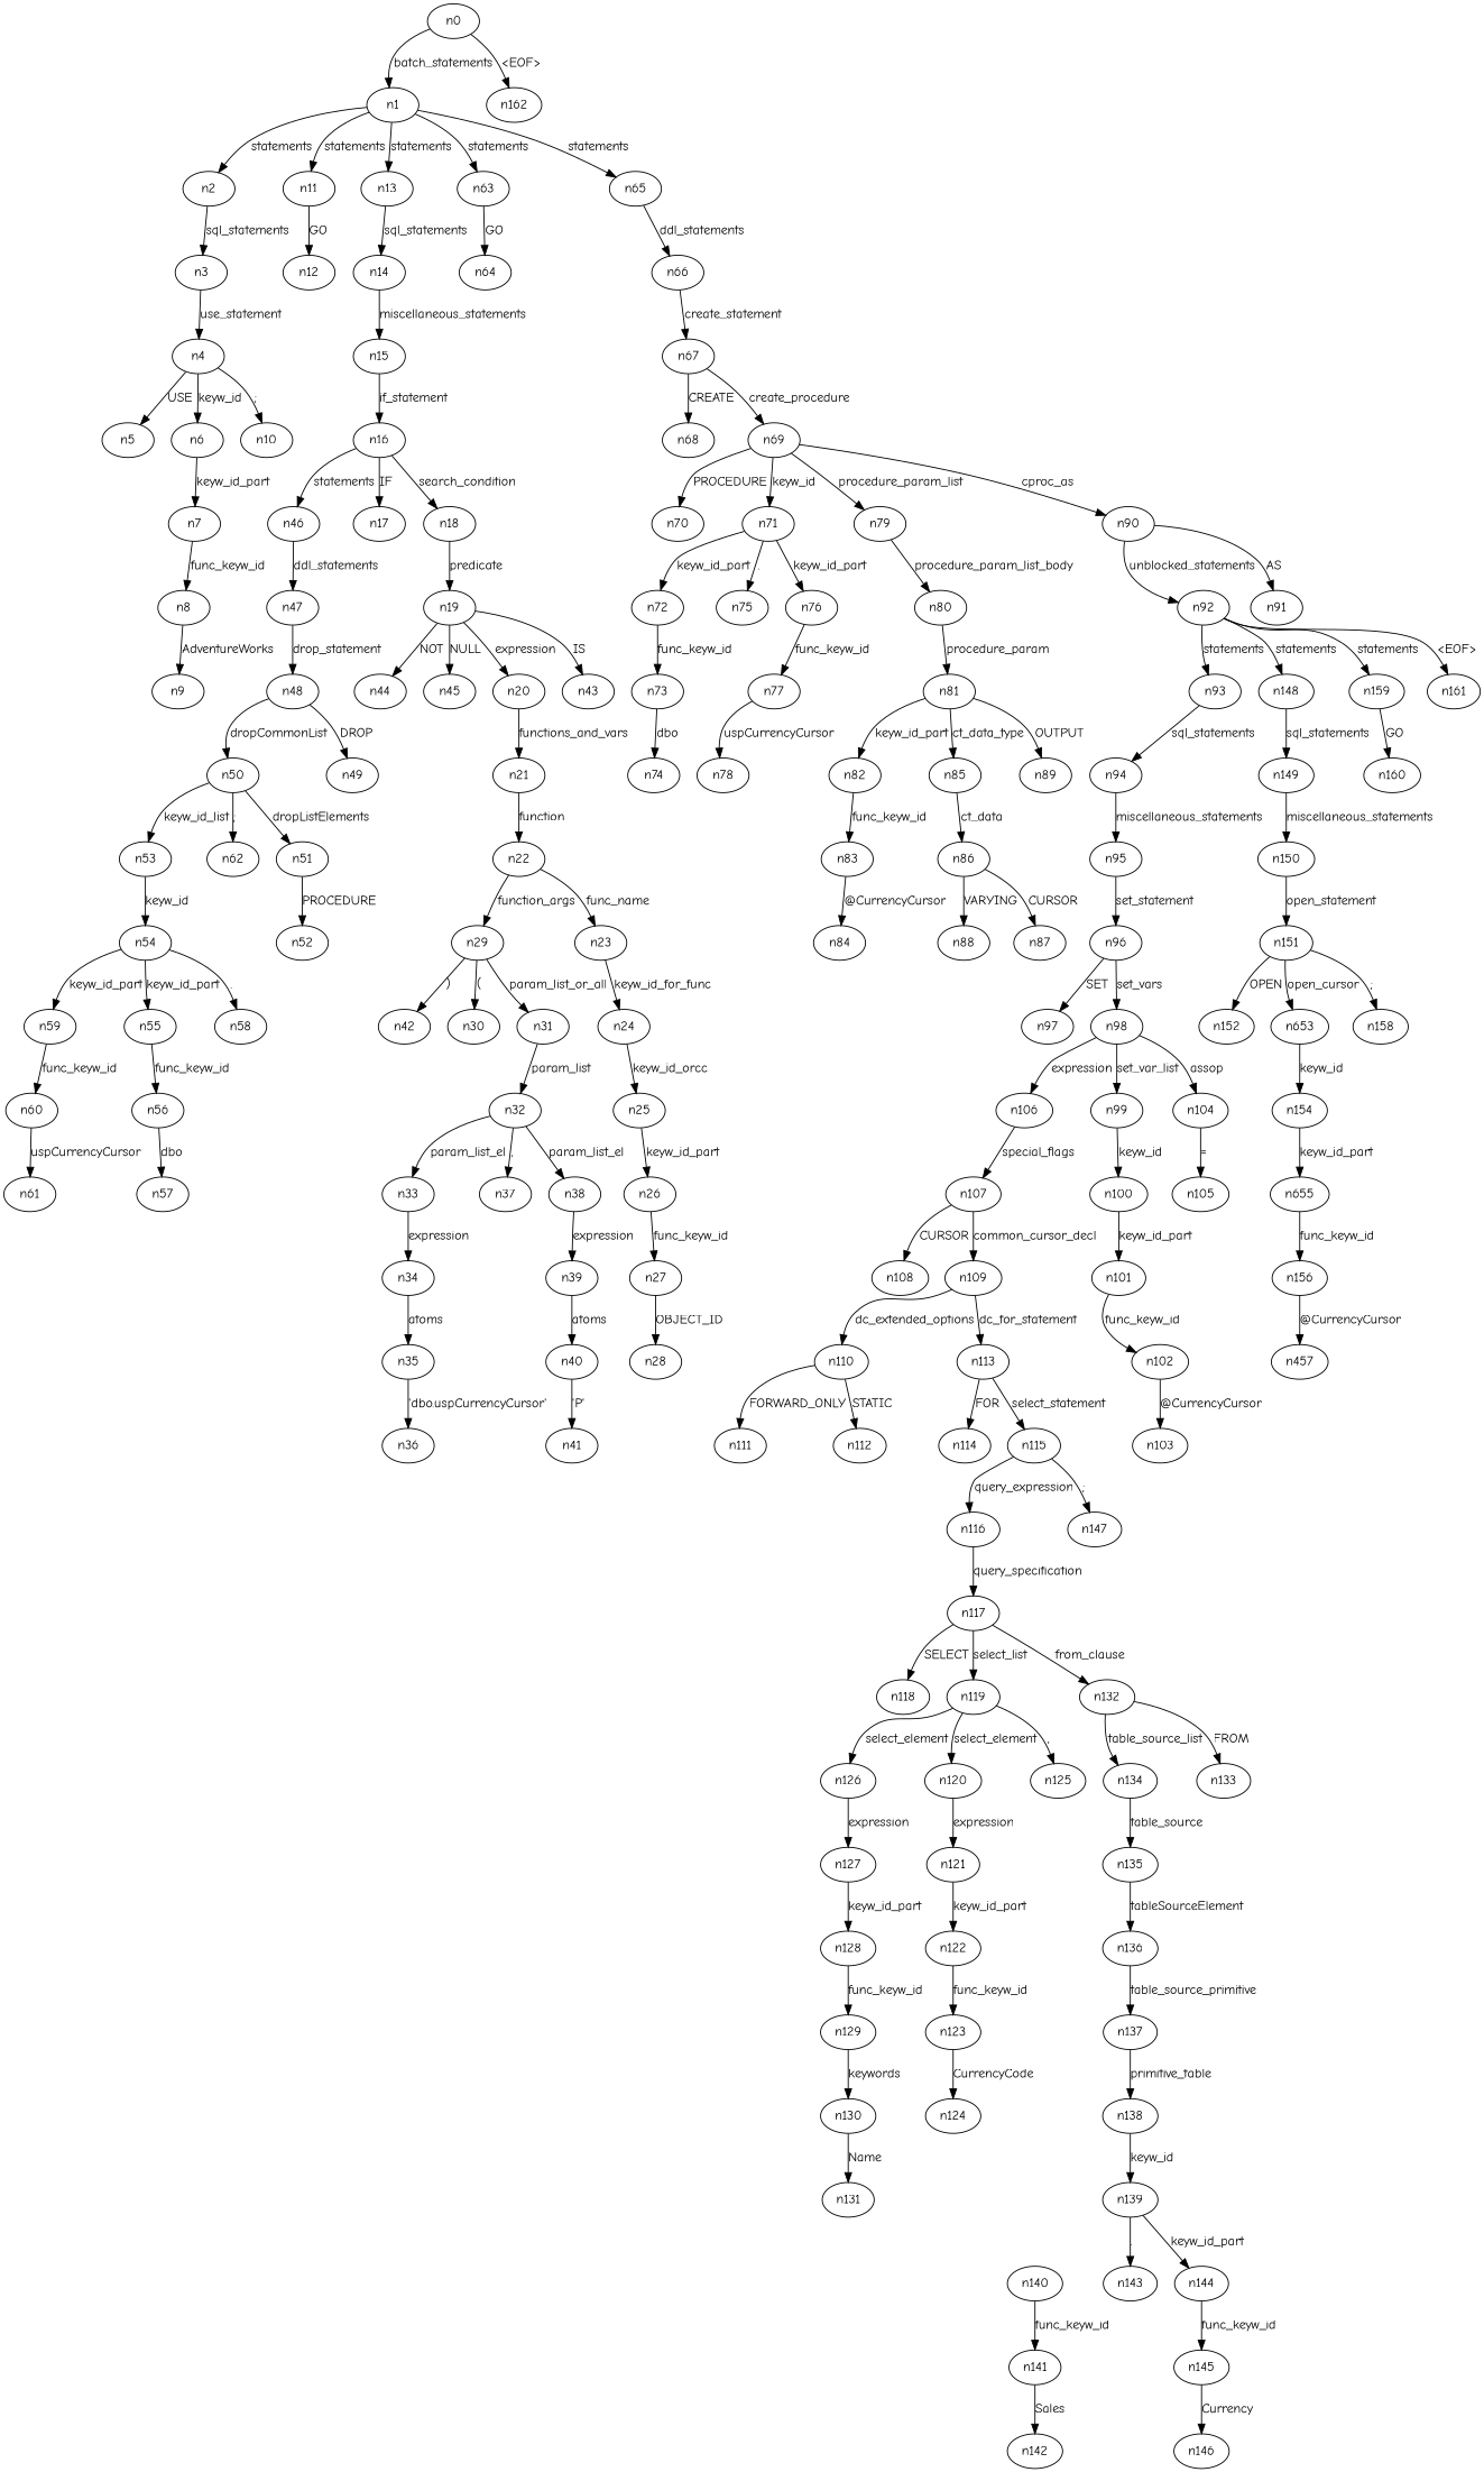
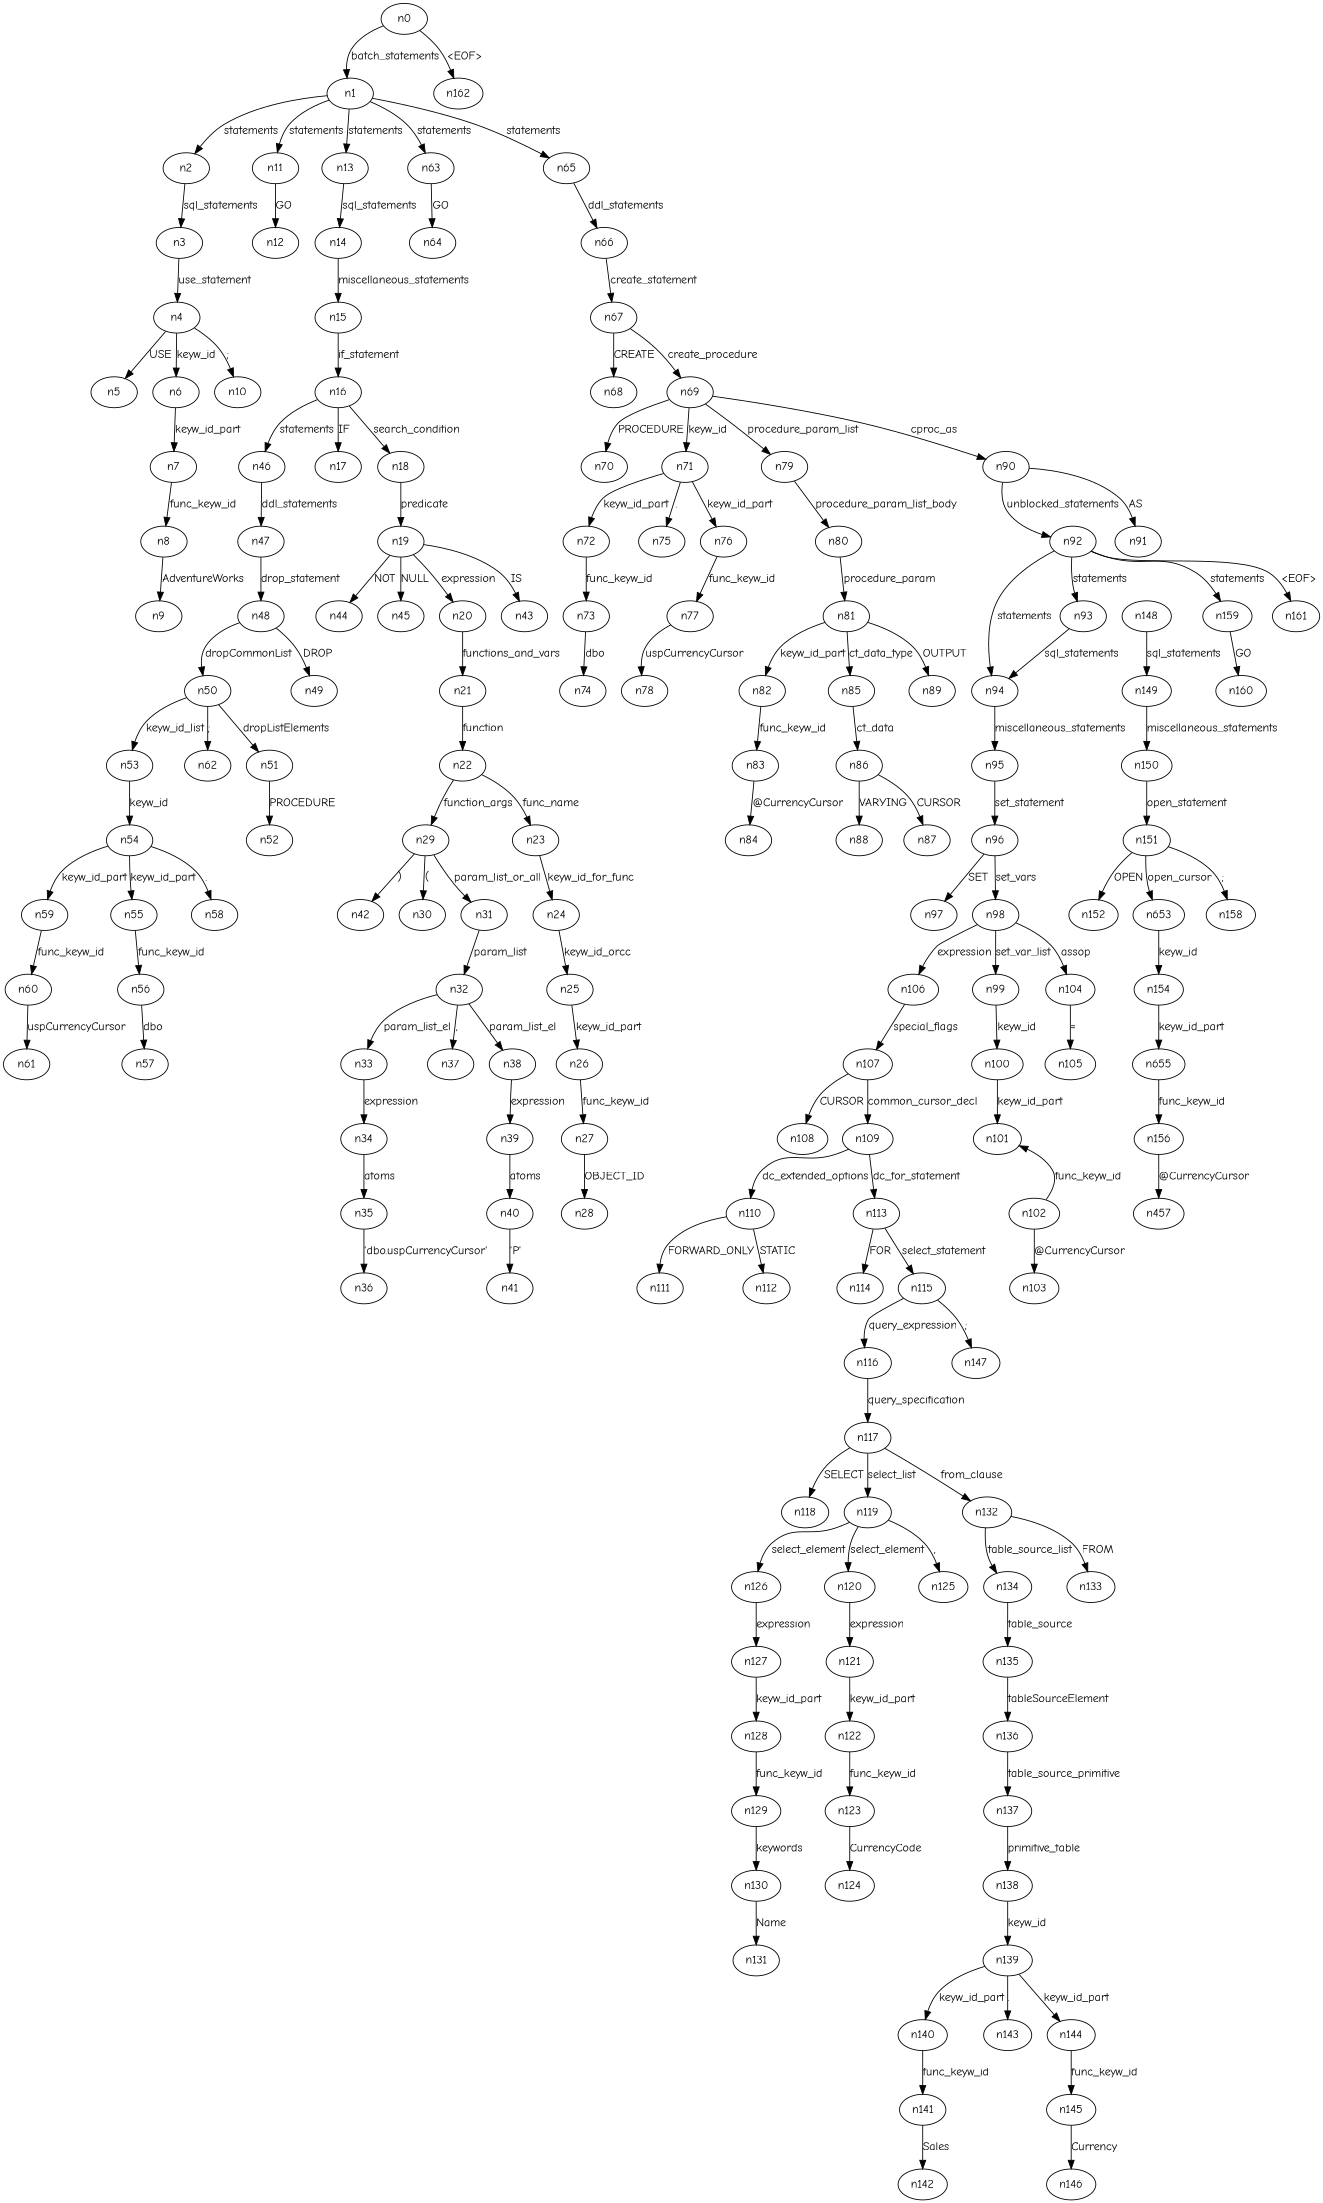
  digraph {
    fontname="Comic Neue"
    node [fontname="Comic Neue"]
    edge [fontname="Comic Neue"]
    n0
    n1
    n162
    n2
    n11
    n13
    n63
    n65
    n3
    n12
    n14
    n64
    n66
    n4
    n5
    n6
    n10
    n7
    n8
    n9
    n15
    n16
    n17
    n18
    n46
    n19
    n47
    n20
    n43
    n44
    n45
    n21
    n22
    n23
    n29
    n24
    n30
    n31
    n42
    n25
    n26
    n27
    n28
    n32
    n33
    n37
    n38
    n34
    n39
    n35
    n36
    n40
    n41
    n48
    n49
    n50
    n51
    n53
    n62
    n52
    n54
    n55
    n58
    n59
    n56
    n60
    n57
    n61
    n67
    n68
    n69
    n70
    n71
    n79
    n90
    n72
    n75
    n76
    n80
    n91
    n92
    n73
    n77
    n74
    n78
    n81
    n82
    n85
    n89
    n83
    n86
    n84
    n87
    n88
    n93
    n148
    n159
    n161
    n94
    n149
    n160
    n95
    n96
    n97
    n98
    n99
    n104
    n106
    n100
    n105
    n107
    n101
    n102
    n103
    n108
    n109
    n110
    n113
    n111
    n112
    n114
    n115
    n116
    n147
    n117
    n118
    n119
    n132
    n120
    n125
    n126
    n133
    n134
    n121
    n127
    n122
    n123
    n124
    n128
    n129
    n130
    n131
    n135
    n136
    n137
    n138
    n139
    n140
    n143
    n144
    n141
    n145
    n142
    n146
    n150
    n151
    n152
    n153 [label=n653]
    n158
    n154
    n155 [label=n655]
    n156
    n157 [label=n457]
    n0 -> n1 [label=batch_statements]
    n0 -> n162 [label="<EOF>"]
    n1 -> n2 [label=statements]
    n1 -> n11 [label=statements]
    n1 -> n13 [label=statements]
    n1 -> n63 [label=statements]
    n1 -> n65 [label=statements]
    n2 -> n3 [label=sql_statements]
    n11 -> n12 [label=GO]
    n13 -> n14 [label=sql_statements]
    n63 -> n64 [label=GO]
    n65 -> n66 [label=ddl_statements]
    n3 -> n4 [label=use_statement]
    n14 -> n15 [label=miscellaneous_statements]
    n66 -> n67 [label=create_statement]
    n4 -> n5 [label=USE]
    n4 -> n6 [label=keyw_id]
    n4 -> n10 [label=";"]
    n6 -> n7 [label=keyw_id_part]
    n7 -> n8 [label=func_keyw_id]
    n8 -> n9 [label=AdventureWorks]
    n15 -> n16 [label=if_statement]
    n16 -> n17 [label=IF]
    n16 -> n18 [label=search_condition]
    n16 -> n46 [label=statements]
    n18 -> n19 [label=predicate]
    n46 -> n47 [label=ddl_statements]
    n19 -> n20 [label=expression]
    n19 -> n43 [label=IS]
    n19 -> n44 [label=NOT]
    n19 -> n45 [label=NULL]
    n47 -> n48 [label=drop_statement]
    n20 -> n21 [label=functions_and_vars]
    n21 -> n22 [label=function]
    n22 -> n23 [label=func_name]
    n22 -> n29 [label=function_args]
    n23 -> n24 [label=keyw_id_for_func]
    n29 -> n30 [label="("]
    n29 -> n31 [label=param_list_or_all]
    n29 -> n42 [label=")"]
    n24 -> n25 [label=keyw_id_orcc]
    n31 -> n32 [label=param_list]
    n25 -> n26 [label=keyw_id_part]
    n26 -> n27 [label=func_keyw_id]
    n27 -> n28 [label=OBJECT_ID]
    n32 -> n33 [label=param_list_el]
    n32 -> n37 [label=","]
    n32 -> n38 [label=param_list_el]
    n33 -> n34 [label=expression]
    n38 -> n39 [label=expression]
    n34 -> n35 [label=atoms]
    n39 -> n40 [label=atoms]
    n35 -> n36 [label="'dbo.uspCurrencyCursor'"]
    n40 -> n41 [label="'P'"]
    n48 -> n49 [label=DROP]
    n48 -> n50 [label=dropCommonList]
    n50 -> n51 [label=dropListElements]
    n50 -> n53 [label=keyw_id_list]
    n50 -> n62 [label=";"]
    n51 -> n52 [label=PROCEDURE]
    n53 -> n54 [label=keyw_id]
    n54 -> n55 [label=keyw_id_part]
    n54 -> n58 [label="."]
    n54 -> n59 [label=keyw_id_part]
    n55 -> n56 [label=func_keyw_id]
    n59 -> n60 [label=func_keyw_id]
    n56 -> n57 [label=dbo]
    n60 -> n61 [label=uspCurrencyCursor]
    n67 -> n68 [label=CREATE]
    n67 -> n69 [label=create_procedure]
    n69 -> n70 [label=PROCEDURE]
    n69 -> n71 [label=keyw_id]
    n69 -> n79 [label=procedure_param_list]
    n69 -> n90 [label=cproc_as]
    n71 -> n72 [label=keyw_id_part]
    n71 -> n75 [label="."]
    n71 -> n76 [label=keyw_id_part]
    n79 -> n80 [label=procedure_param_list_body]
    n90 -> n91 [label=AS]
    n90 -> n92 [label=unblocked_statements]
    n72 -> n73 [label=func_keyw_id]
    n76 -> n77 [label=func_keyw_id]
    n80 -> n81 [label=procedure_param]
    n92 -> n93 [label=statements]
-   n92 -> n148 [label=statements]
+   n92 -> n94 [label=statements]
    n92 -> n159 [label=statements]
    n92 -> n161 [label="<EOF>"]
    n73 -> n74 [label=dbo]
    n77 -> n78 [label=uspCurrencyCursor]
    n81 -> n82 [label=keyw_id_part]
    n81 -> n85 [label=ct_data_type]
    n81 -> n89 [label=OUTPUT]
    n82 -> n83 [label=func_keyw_id]
    n85 -> n86 [label=ct_data]
    n83 -> n84 [label="@CurrencyCursor"]
    n86 -> n87 [label=CURSOR]
    n86 -> n88 [label=VARYING]
    n93 -> n94 [label=sql_statements]
    n148 -> n149 [label=sql_statements]
    n159 -> n160 [label=GO]
    n94 -> n95 [label=miscellaneous_statements]
    n149 -> n150 [label=miscellaneous_statements]
    n95 -> n96 [label=set_statement]
    n96 -> n97 [label=SET]
    n96 -> n98 [label=set_vars]
    n98 -> n99 [label=set_var_list]
    n98 -> n104 [label=assop]
    n98 -> n106 [label=expression]
    n99 -> n100 [label=keyw_id]
    n104 -> n105 [label="="]
    n106 -> n107 [label=special_flags]
    n100 -> n101 [label=keyw_id_part]
    n107 -> n108 [label=CURSOR]
    n107 -> n109 [label=common_cursor_decl]
-   n101 -> n102 [label=func_keyw_id]
+   n102 -> n101 [label=func_keyw_id]
    n102 -> n103 [label="@CurrencyCursor"]
    n109 -> n110 [label=dc_extended_options]
    n109 -> n113 [label=dc_for_statement]
    n110 -> n111 [label=FORWARD_ONLY]
    n110 -> n112 [label=STATIC]
    n113 -> n114 [label=FOR]
    n113 -> n115 [label=select_statement]
    n115 -> n116 [label=query_expression]
    n115 -> n147 [label=";"]
    n116 -> n117 [label=query_specification]
    n117 -> n118 [label=SELECT]
    n117 -> n119 [label=select_list]
    n117 -> n132 [label=from_clause]
    n119 -> n120 [label=select_element]
    n119 -> n125 [label=","]
    n119 -> n126 [label=select_element]
    n132 -> n133 [label=FROM]
    n132 -> n134 [label=table_source_list]
    n120 -> n121 [label=expression]
    n126 -> n127 [label=expression]
    n134 -> n135 [label=table_source]
    n121 -> n122 [label=keyw_id_part]
    n127 -> n128 [label=keyw_id_part]
    n122 -> n123 [label=func_keyw_id]
    n123 -> n124 [label=CurrencyCode]
    n128 -> n129 [label=func_keyw_id]
    n129 -> n130 [label=keywords]
    n130 -> n131 [label=Name]
    n135 -> n136 [label=tableSourceElement]
    n136 -> n137 [label=table_source_primitive]
    n137 -> n138 [label=primitive_table]
    n138 -> n139 [label=keyw_id]
+   n139 -> n140 [label=keyw_id_part]
    n139 -> n143 [label="."]
    n139 -> n144 [label=keyw_id_part]
    n140 -> n141 [label=func_keyw_id]
    n144 -> n145 [label=func_keyw_id]
    n141 -> n142 [label=Sales]
    n145 -> n146 [label=Currency]
    n150 -> n151 [label=open_statement]
    n151 -> n152 [label=OPEN]
    n151 -> n153 [label=open_cursor]
    n151 -> n158 [label=";"]
    n153 -> n154 [label=keyw_id]
    n154 -> n155 [label=keyw_id_part]
    n155 -> n156 [label=func_keyw_id]
    n156 -> n157 [label="@CurrencyCursor"]
  }
